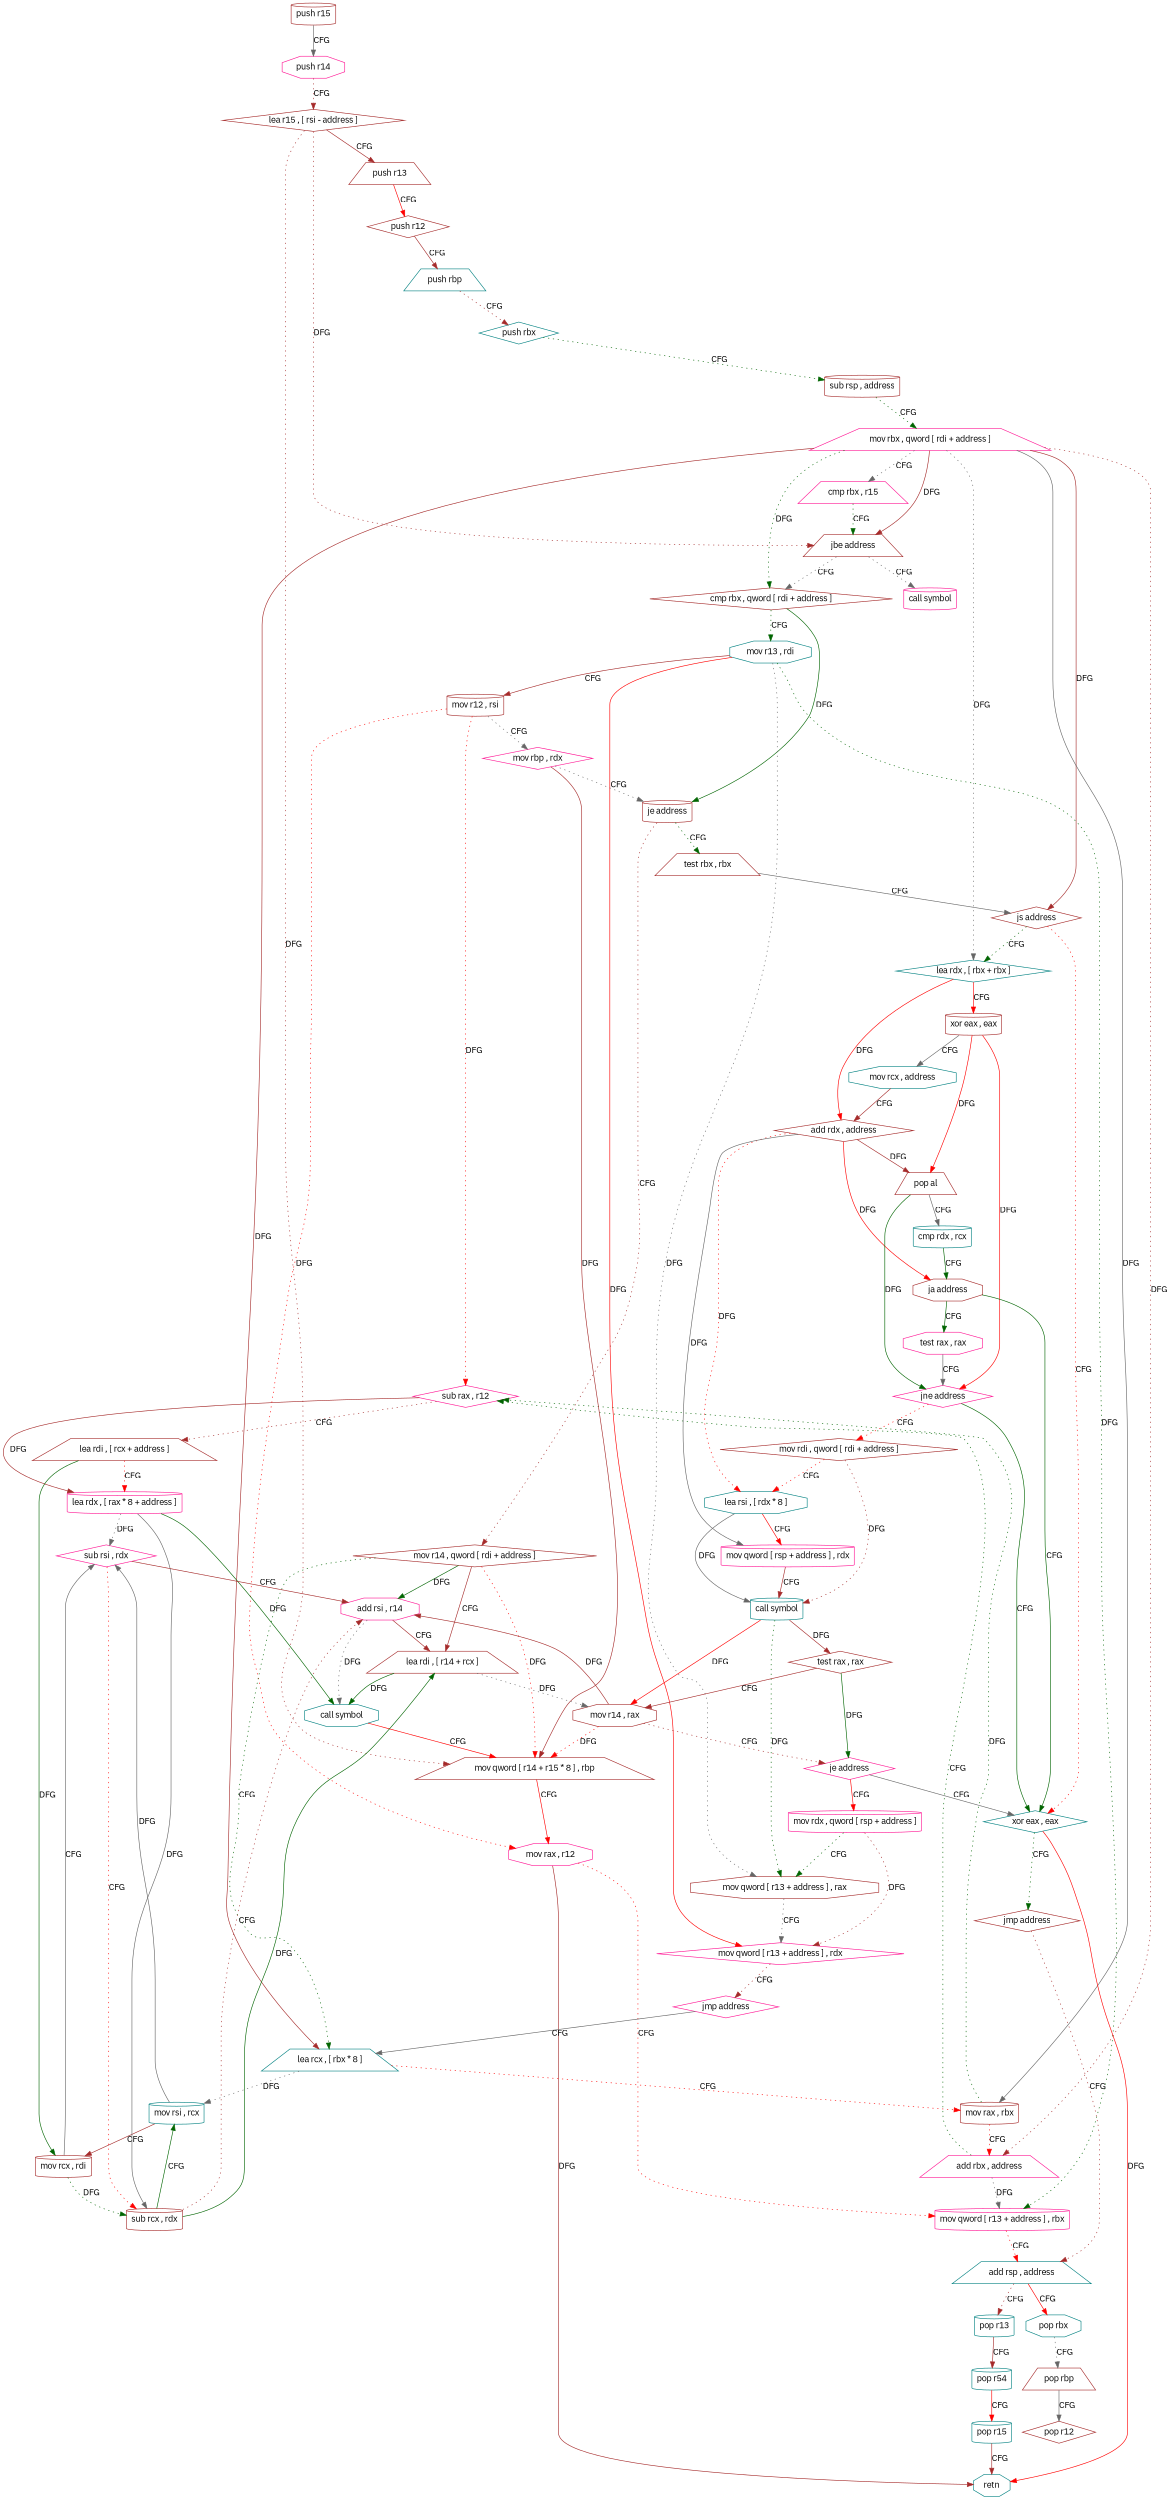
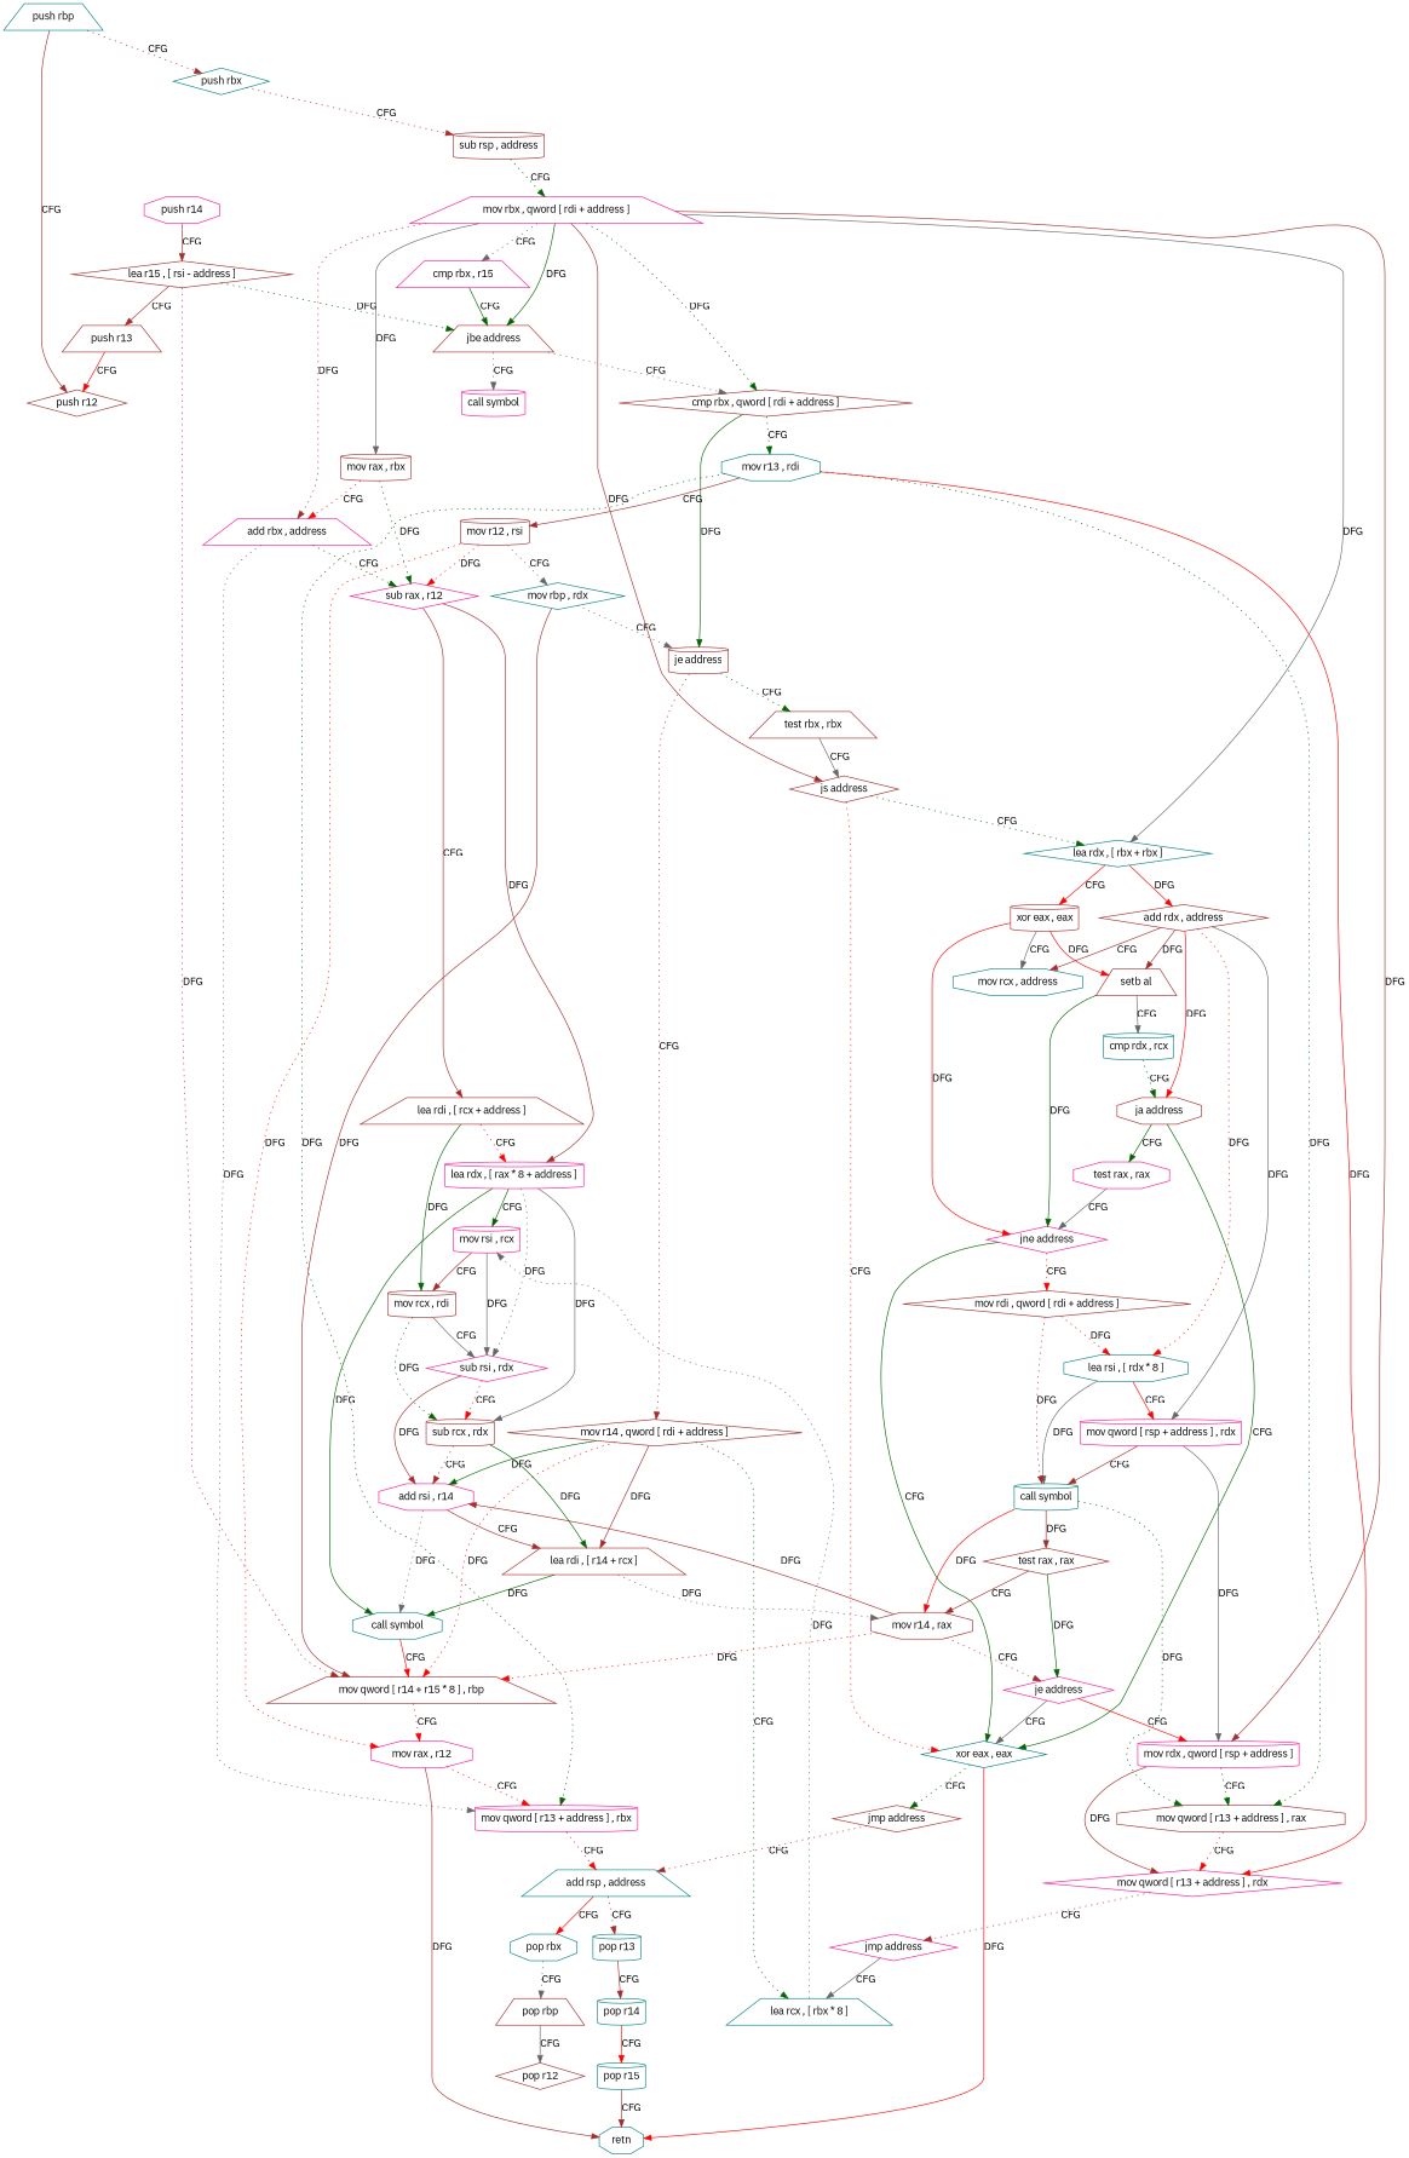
  digraph {
    fontname="IBM Plex Sans"
    node [color=brown fontname="IBM Plex Sans" shape=diamond]
    edge [color=brown fontname="IBM Plex Sans" style=solid]
-   n1 [label="push r15" shape=cylinder]
    n2 [color=deeppink label="push r14" shape=octagon]
    n3 [label="lea r15 , [ rsi - address ]"]
    n4 [label="push r13" shape=trapezium]
    n5 [label="jbe address" shape=trapezium]
    n6 [label="mov qword [ r14 + r15 * 8 ] , rbp" shape=trapezium]
    n7 [label="push r12"]
    n8 [label="cmp rbx , qword [ rdi + address ]"]
    n9 [color=deeppink label="call symbol" shape=cylinder]
    n10 [color=deeppink label="mov rax , r12" shape=octagon]
    n11 [color=teal label="push rbp" shape=trapezium]
    n12 [color=teal label="push rbx"]
    n13 [label="sub rsp , address" shape=cylinder]
    n14 [color=deeppink label="mov rbx , qword [ rdi + address ]" shape=trapezium]
    n15 [color=deeppink label="cmp rbx , r15" shape=trapezium]
    n16 [label="js address"]
    n17 [color=teal label="lea rdx , [ rbx + rbx ]"]
    n18 [color=teal label="lea rcx , [ rbx * 8 ]" shape=trapezium]
    n19 [label="mov rax , rbx" shape=cylinder]
    n20 [color=deeppink label="add rbx , address" shape=trapezium]
    n21 [color=teal label="mov r13 , rdi" shape=octagon]
    n22 [label="je address" shape=cylinder]
    n23 [color=teal label="xor eax , eax"]
    n24 [label="xor eax , eax" shape=cylinder]
    n25 [label="add rdx , address"]
-   n26 [color=teal label="mov rsi , rcx" shape=cylinder]
+   n26 [color=deeppink label="mov rsi , rcx" shape=cylinder]
    n27 [color=deeppink label="sub rax , r12"]
    n28 [color=deeppink label="mov qword [ r13 + address ] , rbx" shape=cylinder]
    n29 [label="mov r12 , rsi" shape=cylinder]
    n30 [label="mov qword [ r13 + address ] , rax" shape=octagon]
    n31 [color=deeppink label="mov qword [ r13 + address ] , rdx"]
    n32 [label="test rbx , rbx" shape=trapezium]
    n33 [label="mov r14 , qword [ rdi + address ]"]
-   n34 [color=deeppink label="mov rbp , rdx"]
+   n34 [color=teal label="mov rbp , rdx"]
    n35 [color=deeppink label="jmp address"]
    n36 [color=teal label="add rsp , address" shape=trapezium]
    n37 [label="lea rdi , [ rcx + address ]" shape=trapezium]
    n38 [color=deeppink label="lea rdx , [ rax * 8 + address ]" shape=cylinder]
    n39 [color=teal label=retn shape=octagon]
    n40 [color=deeppink label="add rsi , r14" shape=octagon]
    n41 [label="lea rdi , [ r14 + rcx ]" shape=trapezium]
    n42 [color=teal label="call symbol" shape=octagon]
    n43 [label="mov r14 , rax" shape=octagon]
    n44 [label="jmp address"]
    n45 [color=teal label="mov rcx , address" shape=octagon]
-   n46 [label="pop al" shape=trapezium]
+   n46 [label="setb al" shape=trapezium]
    n47 [color=deeppink label="jne address"]
    n48 [label="ja address" shape=octagon]
    n49 [color=teal label="lea rsi , [ rdx * 8 ]" shape=octagon]
    n50 [color=deeppink label="mov qword [ rsp + address ] , rdx" shape=cylinder]
    n51 [label="mov rcx , rdi" shape=cylinder]
    n52 [color=deeppink label="sub rsi , rdx"]
    n53 [color=teal label="pop rbx" shape=octagon]
    n54 [color=teal label="pop r13" shape=cylinder]
    n55 [label="pop rbp" shape=trapezium]
    n56 [color=teal label="cmp rdx , rcx" shape=cylinder]
    n57 [label="mov rdi , qword [ rdi + address ]"]
    n58 [color=deeppink label="test rax , rax" shape=octagon]
    n59 [color=teal label="call symbol" shape=cylinder]
    n60 [color=deeppink label="mov rdx , qword [ rsp + address ]" shape=cylinder]
    n61 [label="pop r12"]
-   n62 [color=teal label="pop r54" shape=cylinder]
+   n62 [color=teal label="pop r14" shape=cylinder]
    n63 [color=teal label="pop r15" shape=cylinder]
    n64 [label="test rax , rax"]
    n65 [color=deeppink label="je address"]
    n66 [label="sub rcx , rdx" shape=cylinder]
-   n1 -> n2 [color=gray40 label=CFG]
-   n2 -> n3 [label=CFG style=dotted]
+   n2 -> n3 [label=CFG]
    n3 -> n4 [label=CFG]
-   n3 -> n5 [label=DFG style=dotted]
+   n3 -> n5 [color=darkgreen label=DFG style=dotted]
    n3 -> n6 [label=DFG style=dotted]
    n4 -> n7 [color=red label=CFG]
    n5 -> n8 [color=gray40 label=CFG style=dotted]
    n5 -> n9 [color=gray40 label=CFG style=dotted]
-   n6 -> n10 [color=red label=CFG]
-   n7 -> n11 [label=CFG]
+   n6 -> n10 [color=red label=CFG style=dotted]
+   n11 -> n7 [label=CFG]
    n8 -> n21 [color=darkgreen label=CFG style=dotted]
    n8 -> n22 [color=darkgreen label=DFG]
    n10 -> n28 [color=red label=CFG style=dotted]
    n10 -> n39 [label=DFG]
    n11 -> n12 [label=CFG style=dotted]
-   n12 -> n13 [color=darkgreen label=CFG style=dotted]
+   n12 -> n13 [label=CFG style=dotted]
    n13 -> n14 [color=darkgreen label=CFG style=dotted]
-   n14 -> n5 [label=DFG]
+   n14 -> n5 [color=darkgreen label=DFG]
    n14 -> n8 [color=darkgreen label=DFG style=dotted]
    n14 -> n15 [color=gray40 label=CFG style=dotted]
    n14 -> n16 [label=DFG]
-   n14 -> n17 [color=gray40 label=DFG style=dotted]
-   n14 -> n18 [label=DFG]
+   n14 -> n17 [color=gray40 label=DFG]
+   n14 -> n60 [label=DFG]
    n14 -> n19 [color=gray40 label=DFG]
    n14 -> n20 [label=DFG style=dotted]
-   n15 -> n5 [color=darkgreen label=CFG style=dotted]
+   n15 -> n5 [color=darkgreen label=CFG]
    n16 -> n17 [color=darkgreen label=CFG style=dotted]
    n16 -> n23 [color=red label=CFG style=dotted]
    n17 -> n24 [color=red label=CFG]
    n17 -> n25 [color=red label=DFG]
-   n18 -> n19 [color=red label=CFG style=dotted]
    n18 -> n26 [color=gray40 label=DFG style=dotted]
    n19 -> n20 [color=red label=CFG style=dotted]
    n19 -> n27 [color=darkgreen label=DFG style=dotted]
    n20 -> n27 [color=darkgreen label=CFG style=dotted]
    n20 -> n28 [color=gray40 label=DFG style=dotted]
    n21 -> n28 [color=darkgreen label=DFG style=dotted]
    n21 -> n29 [label=CFG]
-   n21 -> n30 [color=gray40 label=DFG style=dotted]
+   n21 -> n30 [color=darkgreen label=DFG style=dotted]
    n21 -> n31 [color=red label=DFG]
    n22 -> n32 [color=darkgreen label=CFG style=dotted]
    n22 -> n33 [label=CFG style=dotted]
    n23 -> n39 [color=red label=DFG]
    n23 -> n44 [color=darkgreen label=CFG style=dotted]
    n24 -> n45 [color=gray40 label=CFG]
    n24 -> n46 [color=red label=DFG]
    n24 -> n47 [color=red label=DFG]
    n25 -> n46 [label=DFG]
    n25 -> n48 [color=red label=DFG]
    n25 -> n49 [color=red label=DFG style=dotted]
    n25 -> n50 [color=gray40 label=DFG]
    n26 -> n51 [label=CFG]
    n26 -> n52 [color=gray40 label=DFG]
-   n27 -> n37 [label=CFG style=dotted]
+   n27 -> n37 [label=CFG]
    n27 -> n38 [label=DFG]
    n28 -> n36 [color=red label=CFG style=dotted]
    n29 -> n10 [color=red label=DFG style=dotted]
    n29 -> n27 [color=red label=DFG style=dotted]
    n29 -> n34 [color=gray40 label=CFG style=dotted]
-   n30 -> n31 [color=gray40 label=CFG style=dotted]
+   n30 -> n31 [color=red label=CFG style=dotted]
    n31 -> n35 [label=CFG style=dotted]
    n32 -> n16 [color=gray40 label=CFG]
    n33 -> n6 [color=red label=DFG style=dotted]
    n33 -> n18 [color=darkgreen label=CFG style=dotted]
    n33 -> n40 [color=darkgreen label=DFG]
-   n33 -> n41 [label=CFG]
+   n33 -> n41 [label=DFG]
    n34 -> n6 [label=DFG]
    n34 -> n22 [color=gray40 label=CFG style=dotted]
    n35 -> n18 [color=gray40 label=CFG]
    n36 -> n53 [color=red label=CFG]
    n36 -> n54 [label=CFG style=dotted]
    n37 -> n38 [color=red label=CFG style=dotted]
    n37 -> n51 [color=darkgreen label=DFG]
-   n66 -> n26 [color=darkgreen label=CFG]
+   n38 -> n26 [color=darkgreen label=CFG]
    n38 -> n42 [color=darkgreen label=DFG]
    n38 -> n52 [color=gray40 label=DFG style=dotted]
    n38 -> n66 [color=gray40 label=DFG]
    n40 -> n41 [label=CFG]
    n40 -> n42 [color=gray40 label=DFG style=dotted]
    n41 -> n42 [color=darkgreen label=DFG]
    n41 -> n43 [color=gray40 label=DFG style=dotted]
    n42 -> n6 [color=red label=CFG]
    n43 -> n6 [color=red label=DFG style=dotted]
    n43 -> n40 [label=DFG]
    n43 -> n65 [label=CFG style=dotted]
    n44 -> n36 [label=CFG style=dotted]
-   n45 -> n25 [label=CFG]
+   n25 -> n45 [label=CFG]
    n46 -> n47 [color=darkgreen label=DFG]
    n46 -> n56 [color=gray40 label=CFG]
    n47 -> n23 [color=darkgreen label=CFG]
    n47 -> n57 [color=red label=CFG style=dotted]
    n48 -> n23 [color=darkgreen label=CFG]
    n48 -> n58 [color=darkgreen label=CFG]
    n49 -> n50 [color=red label=CFG]
    n49 -> n59 [color=gray40 label=DFG]
    n50 -> n59 [label=CFG]
+   n50 -> n60 [color=gray40 label=DFG]
    n51 -> n52 [color=gray40 label=CFG]
    n51 -> n66 [color=darkgreen label=DFG style=dotted]
-   n52 -> n40 [label=CFG]
+   n52 -> n40 [label=DFG]
    n52 -> n66 [color=red label=CFG style=dotted]
    n53 -> n55 [color=gray40 label=CFG style=dotted]
    n54 -> n62 [label=CFG]
    n55 -> n61 [color=gray40 label=CFG]
-   n56 -> n48 [color=darkgreen label=CFG]
-   n57 -> n49 [color=red label=CFG style=dotted]
+   n56 -> n48 [color=darkgreen label=CFG style=dotted]
+   n57 -> n49 [color=red label=DFG style=dotted]
    n57 -> n59 [label=DFG style=dotted]
    n58 -> n47 [color=gray40 label=CFG]
    n59 -> n30 [color=darkgreen label=DFG style=dotted]
    n59 -> n43 [color=red label=DFG]
    n59 -> n64 [label=DFG]
    n60 -> n30 [color=darkgreen label=CFG style=dotted]
-   n60 -> n31 [label=DFG style=dotted]
+   n60 -> n31 [label=DFG]
    n62 -> n63 [color=red label=CFG]
    n63 -> n39 [label=CFG]
    n64 -> n43 [label=CFG]
    n64 -> n65 [color=darkgreen label=DFG]
    n65 -> n23 [color=gray40 label=CFG]
    n65 -> n60 [color=red label=CFG]
    n66 -> n40 [label=CFG style=dotted]
    n66 -> n41 [color=darkgreen label=DFG]
  }
